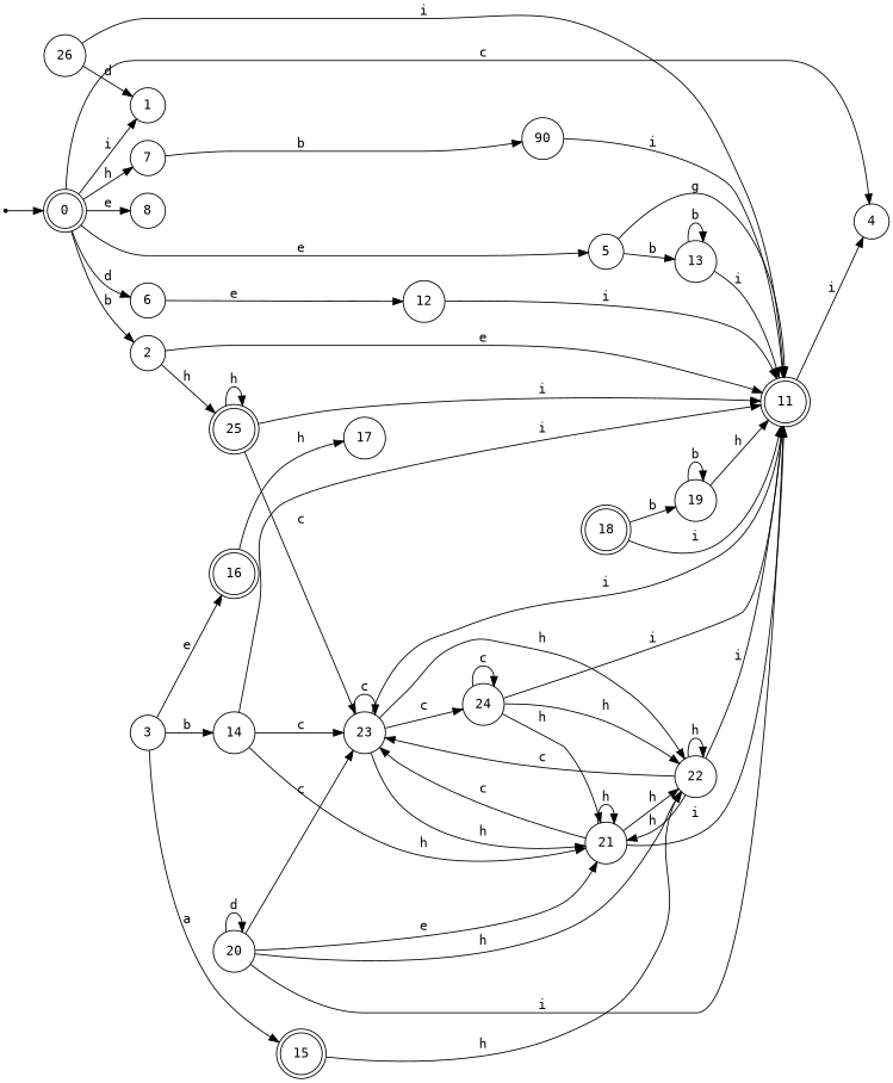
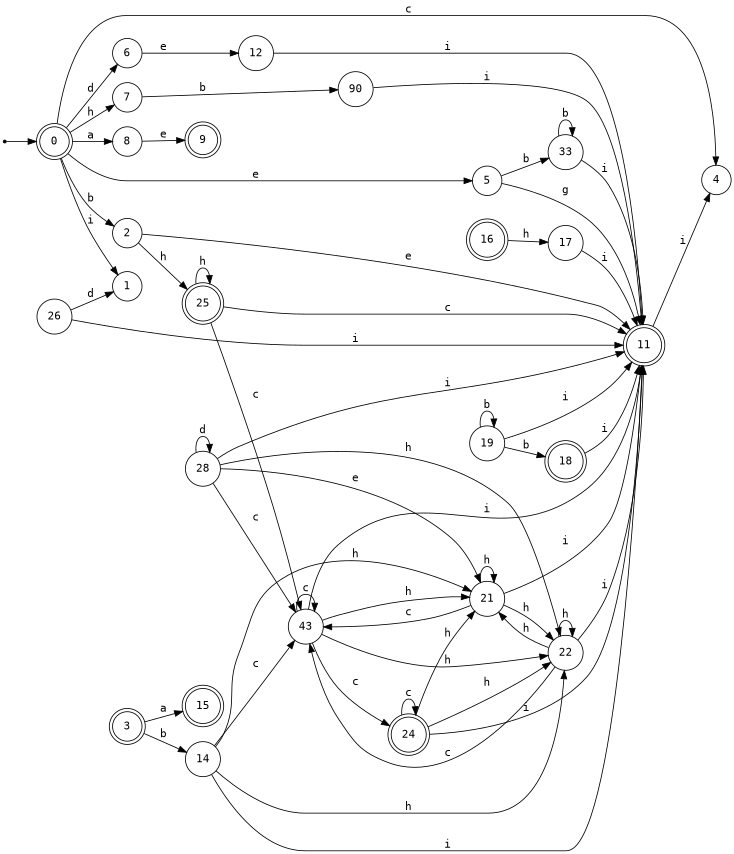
  digraph {
    fontname="DejaVu Sans Mono"
    rankdir=LR
    node [fontname="DejaVu Sans Mono" shape=circle]
    edge [fontname="DejaVu Sans Mono"]
    dummy0 [shape=point]
    0 [shape=doublecircle]
    1
    2
    4
    5
    6
    7
    8
    11 [shape=doublecircle]
    25 [shape=doublecircle]
-   3
+   3 [shape=doublecircle]
    14
    15 [shape=doublecircle]
    16 [shape=doublecircle]
-   13
+   13 [label=33]
    12
    n18 [label=90]
+   9 [shape=doublecircle]
    26
-   23
+   23 [label=43]
    21
    22
    17
-   20
-   24
+   20 [label=28]
+   24 [shape=doublecircle]
    18 [shape=doublecircle]
    19
    dummy0 -> 0
    0 -> 1 [label=i]
    0 -> 2 [label=b]
    0 -> 4 [label=c]
    0 -> 5 [label=e]
    0 -> 6 [label=d]
    0 -> 7 [label=h]
-   0 -> 8 [label=e]
+   0 -> 8 [label=a]
    2 -> 11 [label=e]
    2 -> 25 [label=h]
    5 -> 11 [label=g]
    5 -> 13 [label=b]
    6 -> 12 [label=e]
    7 -> n18 [label=b]
+   8 -> 9 [label=e]
    11 -> 4 [label=i]
-   25 -> 11 [label=i]
+   25 -> 11 [label=c]
    25 -> 25 [label=h]
    25 -> 23 [label=c]
    3 -> 14 [label=b]
    3 -> 15 [label=a]
-   3 -> 16 [label=e]
    14 -> 11 [label=i]
    14 -> 23 [label=c]
    14 -> 21 [label=h]
-   15 -> 22 [label=h]
+   14 -> 22 [label=h]
    16 -> 17 [label=h]
    13 -> 11 [label=i]
    13 -> 13 [label=b]
    12 -> 11 [label=i]
    n18 -> 11 [label=i]
    26 -> 1 [label=d]
    26 -> 11 [label=i]
    23 -> 11 [label=i]
    23 -> 23 [label=c]
    23 -> 21 [label=h]
    23 -> 22 [label=h]
    23 -> 24 [label=c]
    21 -> 11 [label=i]
    21 -> 23 [label=c]
    21 -> 21 [label=h]
    21 -> 22 [label=h]
    22 -> 11 [label=i]
    22 -> 23 [label=c]
    22 -> 21 [label=h]
    22 -> 22 [label=h]
+   17 -> 11 [label=i]
    20 -> 11 [label=i]
    20 -> 23 [label=c]
    20 -> 21 [label=e]
    20 -> 22 [label=h]
    20 -> 20 [label=d]
    24 -> 11 [label=i]
    24 -> 21 [label=h]
    24 -> 22 [label=h]
    24 -> 24 [label=c]
    18 -> 11 [label=i]
-   18 -> 19 [label=b]
-   19 -> 11 [label=h]
+   19 -> 18 [label=b]
+   19 -> 11 [label=i]
    19 -> 19 [label=b]
  }
